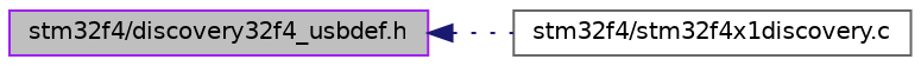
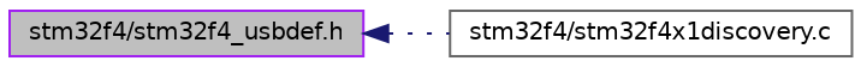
  digraph {
    rankdir=LR
    node [fontname=Helvetica fontsize=10 shape=record style=filled]
-   n1 [color=purple fillcolor=grey75 fontcolor=black height=0.2 label="stm32f4/discovery32f4_usbdef.h" width=0.4]
+   n1 [color=purple fillcolor=grey75 fontcolor=black height=0.2 label="stm32f4/stm32f4_usbdef.h" width=0.4]
    n2 [color=gray40 fillcolor=white height=0.2 label="stm32f4/stm32f4x1discovery.c" width=0.4]
    n1 -> n2 [color=midnightblue dir=back fontname=Helvetica fontsize=10 labelfontname=Helvetica labelfontsize=10 style=dotted]
  }
